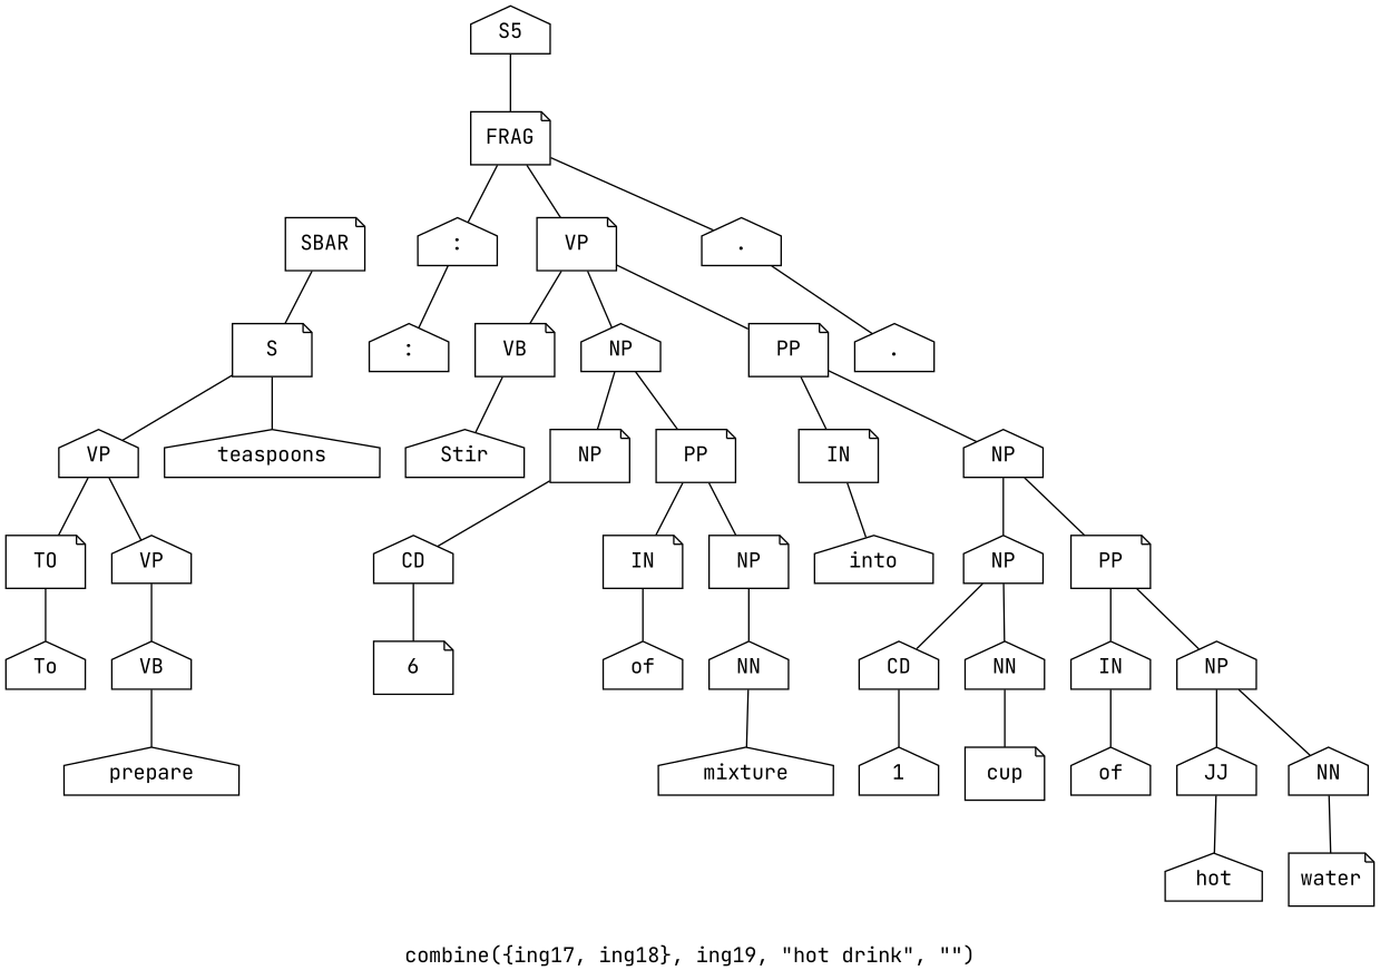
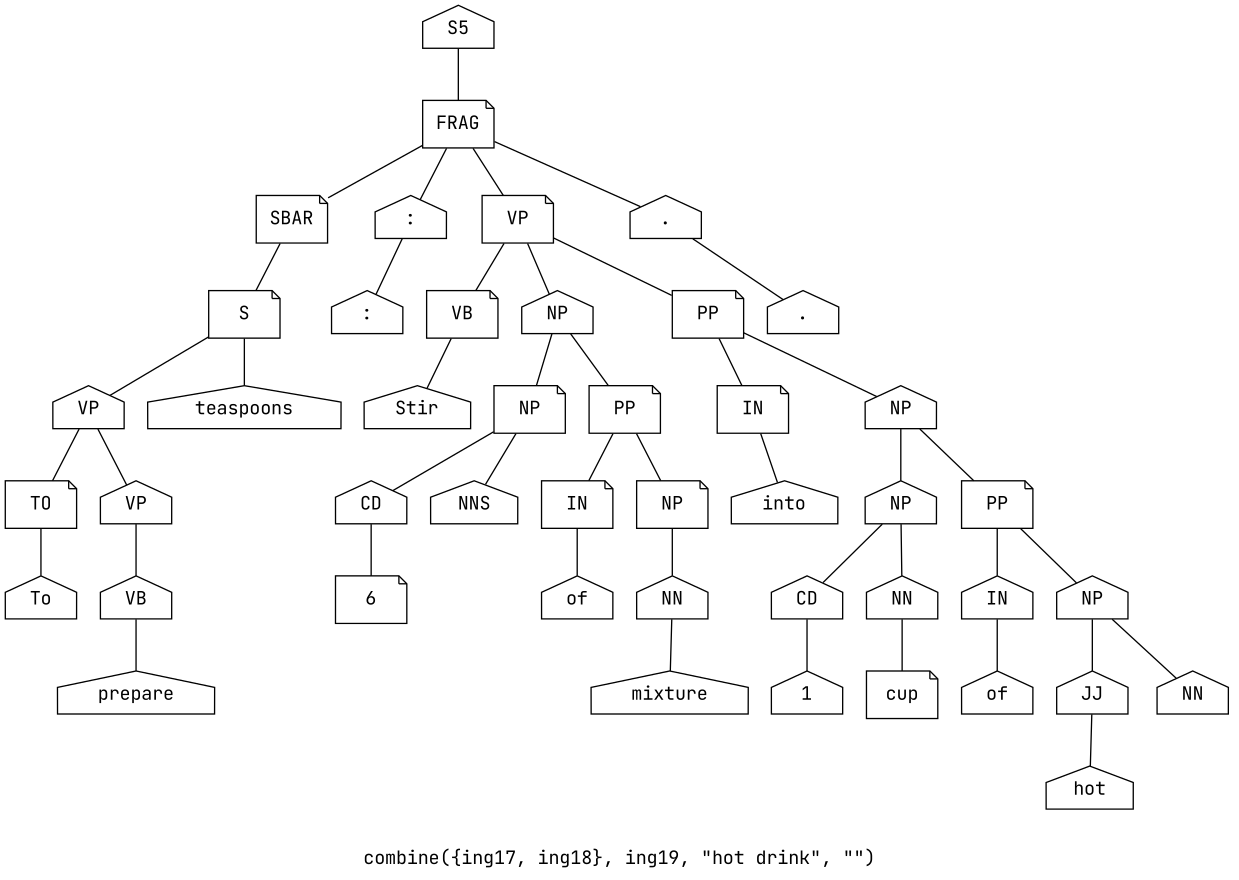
  graph {
    fontname="JetBrains Mono"
    label="combine({ing17, ing18}, ing19, \"hot drink\", \"\")"
    node [fontname="JetBrains Mono" shape=house]
    edge [fontname="JetBrains Mono"]
    n1 [label=S5]
    n2 [label=FRAG shape=note]
    n3 [label=SBAR shape=note]
    n4 [label=":"]
    n5 [label=VP shape=note]
    n6 [label="."]
    n7 [label=S shape=note]
    n8 [label=":"]
    n9 [label=VB shape=note]
    n10 [label=NP]
    n11 [label=PP shape=note]
    n12 [label="."]
    n13 [label=VP]
    n14 [label=teaspoons]
    n15 [label=TO shape=note]
    n16 [label=VP]
    n17 [label=To]
    n18 [label=VB]
    n19 [label=prepare]
    n20 [label=Stir]
    n21 [label=NP shape=note]
    n22 [label=PP shape=note]
    n23 [label=IN shape=note]
    n24 [label=NP]
    n25 [label=CD]
+   n26 [label=NNS]
    n27 [label=IN shape=note]
    n28 [label=NP shape=note]
    n29 [label=6 shape=note]
    n30 [label=of]
    n31 [label=NN]
    n32 [label=mixture]
    n33 [label=into]
    n34 [label=NP]
    n35 [label=PP shape=note]
    n36 [label=CD]
    n37 [label=NN]
    n38 [label=IN]
    n39 [label=NP]
    n40 [label=1]
    n41 [label=cup shape=note]
    n42 [label=of]
    n43 [label=JJ]
    n44 [label=NN]
    n45 [label=hot]
-   n46 [label=water shape=note]
    n1 -- n2
+   n2 -- n3
    n2 -- n4
    n2 -- n5
    n2 -- n6
    n3 -- n7
    n4 -- n8
    n5 -- n9
    n5 -- n10
    n5 -- n11
    n6 -- n12
    n7 -- n13
    n7 -- n14
    n9 -- n20
    n10 -- n21
    n10 -- n22
    n11 -- n23
    n11 -- n24
    n13 -- n15
    n13 -- n16
    n15 -- n17
    n16 -- n18
    n18 -- n19
    n21 -- n25
+   n21 -- n26
    n22 -- n27
    n22 -- n28
    n23 -- n33
    n24 -- n34
    n24 -- n35
    n25 -- n29
    n27 -- n30
    n28 -- n31
    n31 -- n32
    n34 -- n36
    n34 -- n37
    n35 -- n38
    n35 -- n39
    n36 -- n40
    n37 -- n41
    n38 -- n42
    n39 -- n43
    n39 -- n44
    n43 -- n45
-   n44 -- n46
  }
